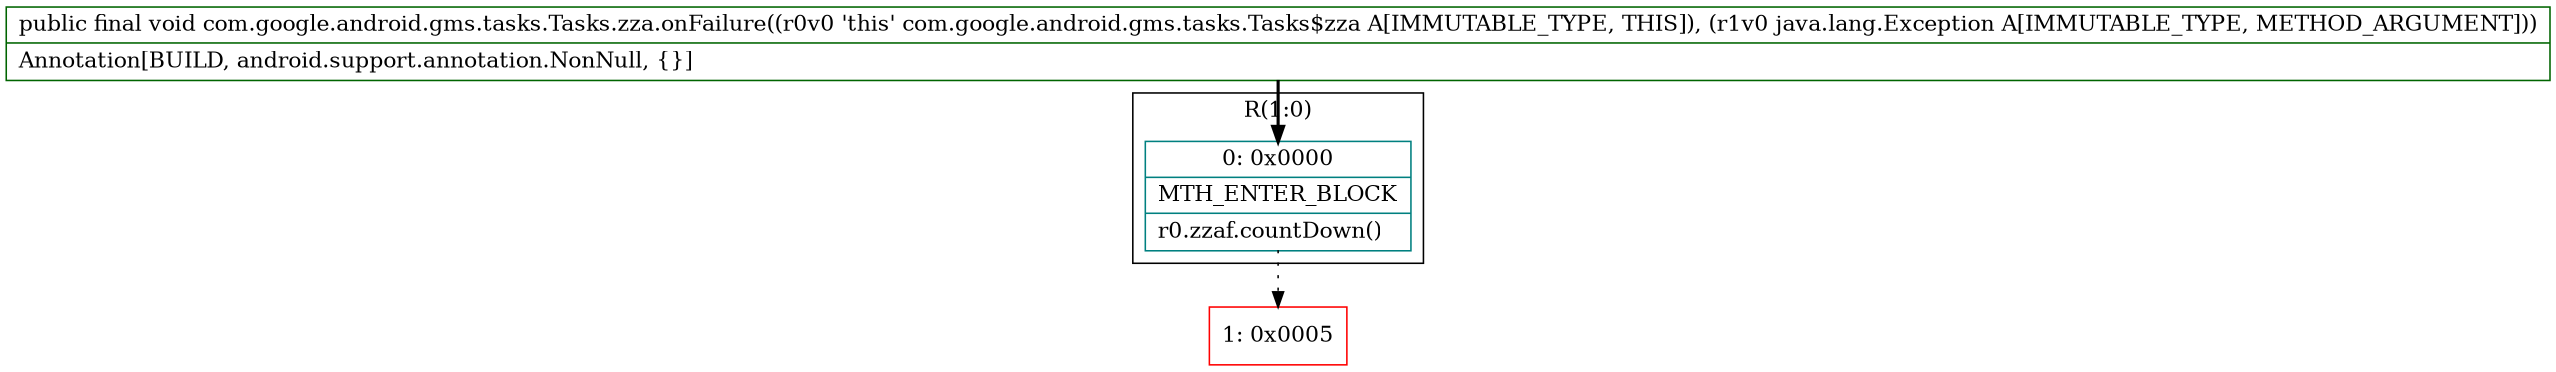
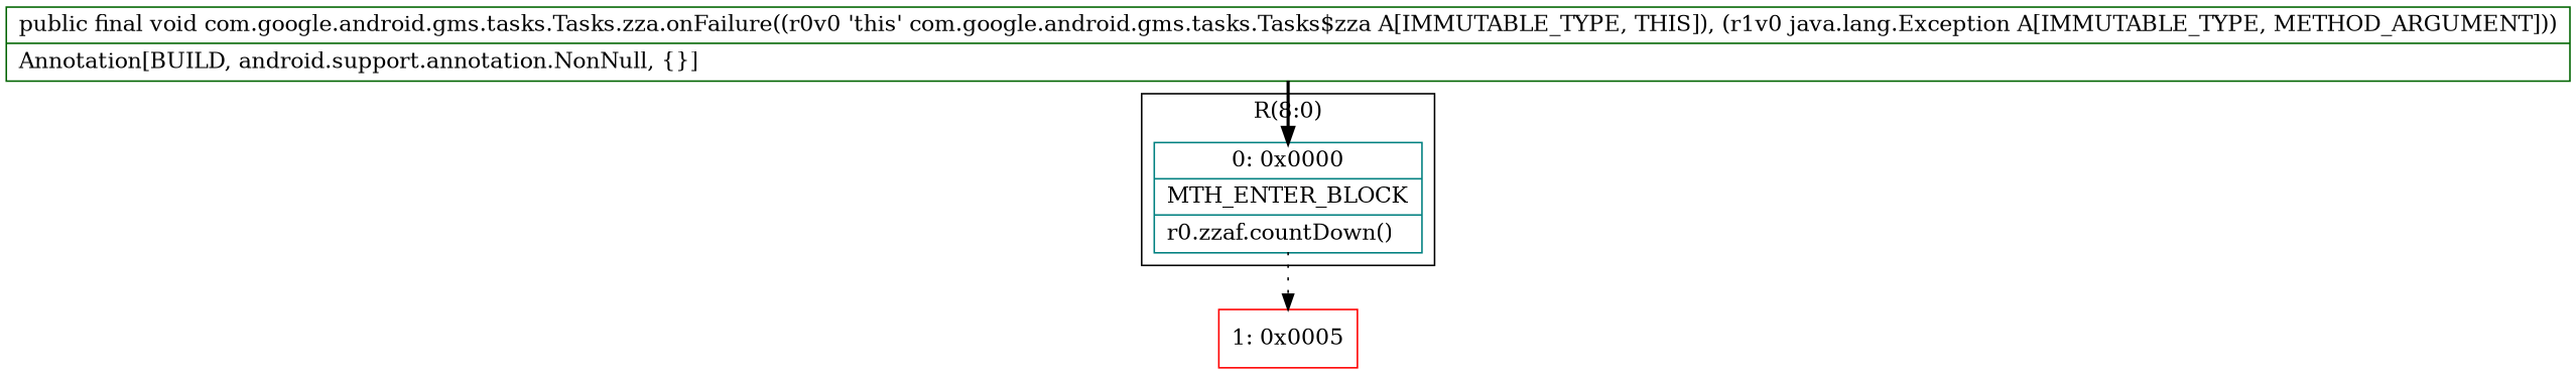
  digraph {
    fontname="DejaVu Serif"
    node [shape=record fontname="DejaVu Serif"]
    edge [fontname="DejaVu Serif"]
    n1 [color=teal label="{0\:\ 0x0000|MTH_ENTER_BLOCK\l|r0.zzaf.countDown()\l}"]
    n2 [color=red label="{1\:\ 0x0005}"]
    n3 [label="{public final void com.google.android.gms.tasks.Tasks.zza.onFailure((r0v0 'this' com.google.android.gms.tasks.Tasks$zza A[IMMUTABLE_TYPE, THIS]), (r1v0 java.lang.Exception A[IMMUTABLE_TYPE, METHOD_ARGUMENT]))  | Annotation[BUILD, android.support.annotation.NonNull, \{\}]\l}" color=darkgreen]
    subgraph cluster_1 {
-     label="R(1:0)"
+     label="R(8:0)"
      n1
    }
    n1 -> n2 [style=dotted]
    n3 -> n1 [style=bold]
  }
